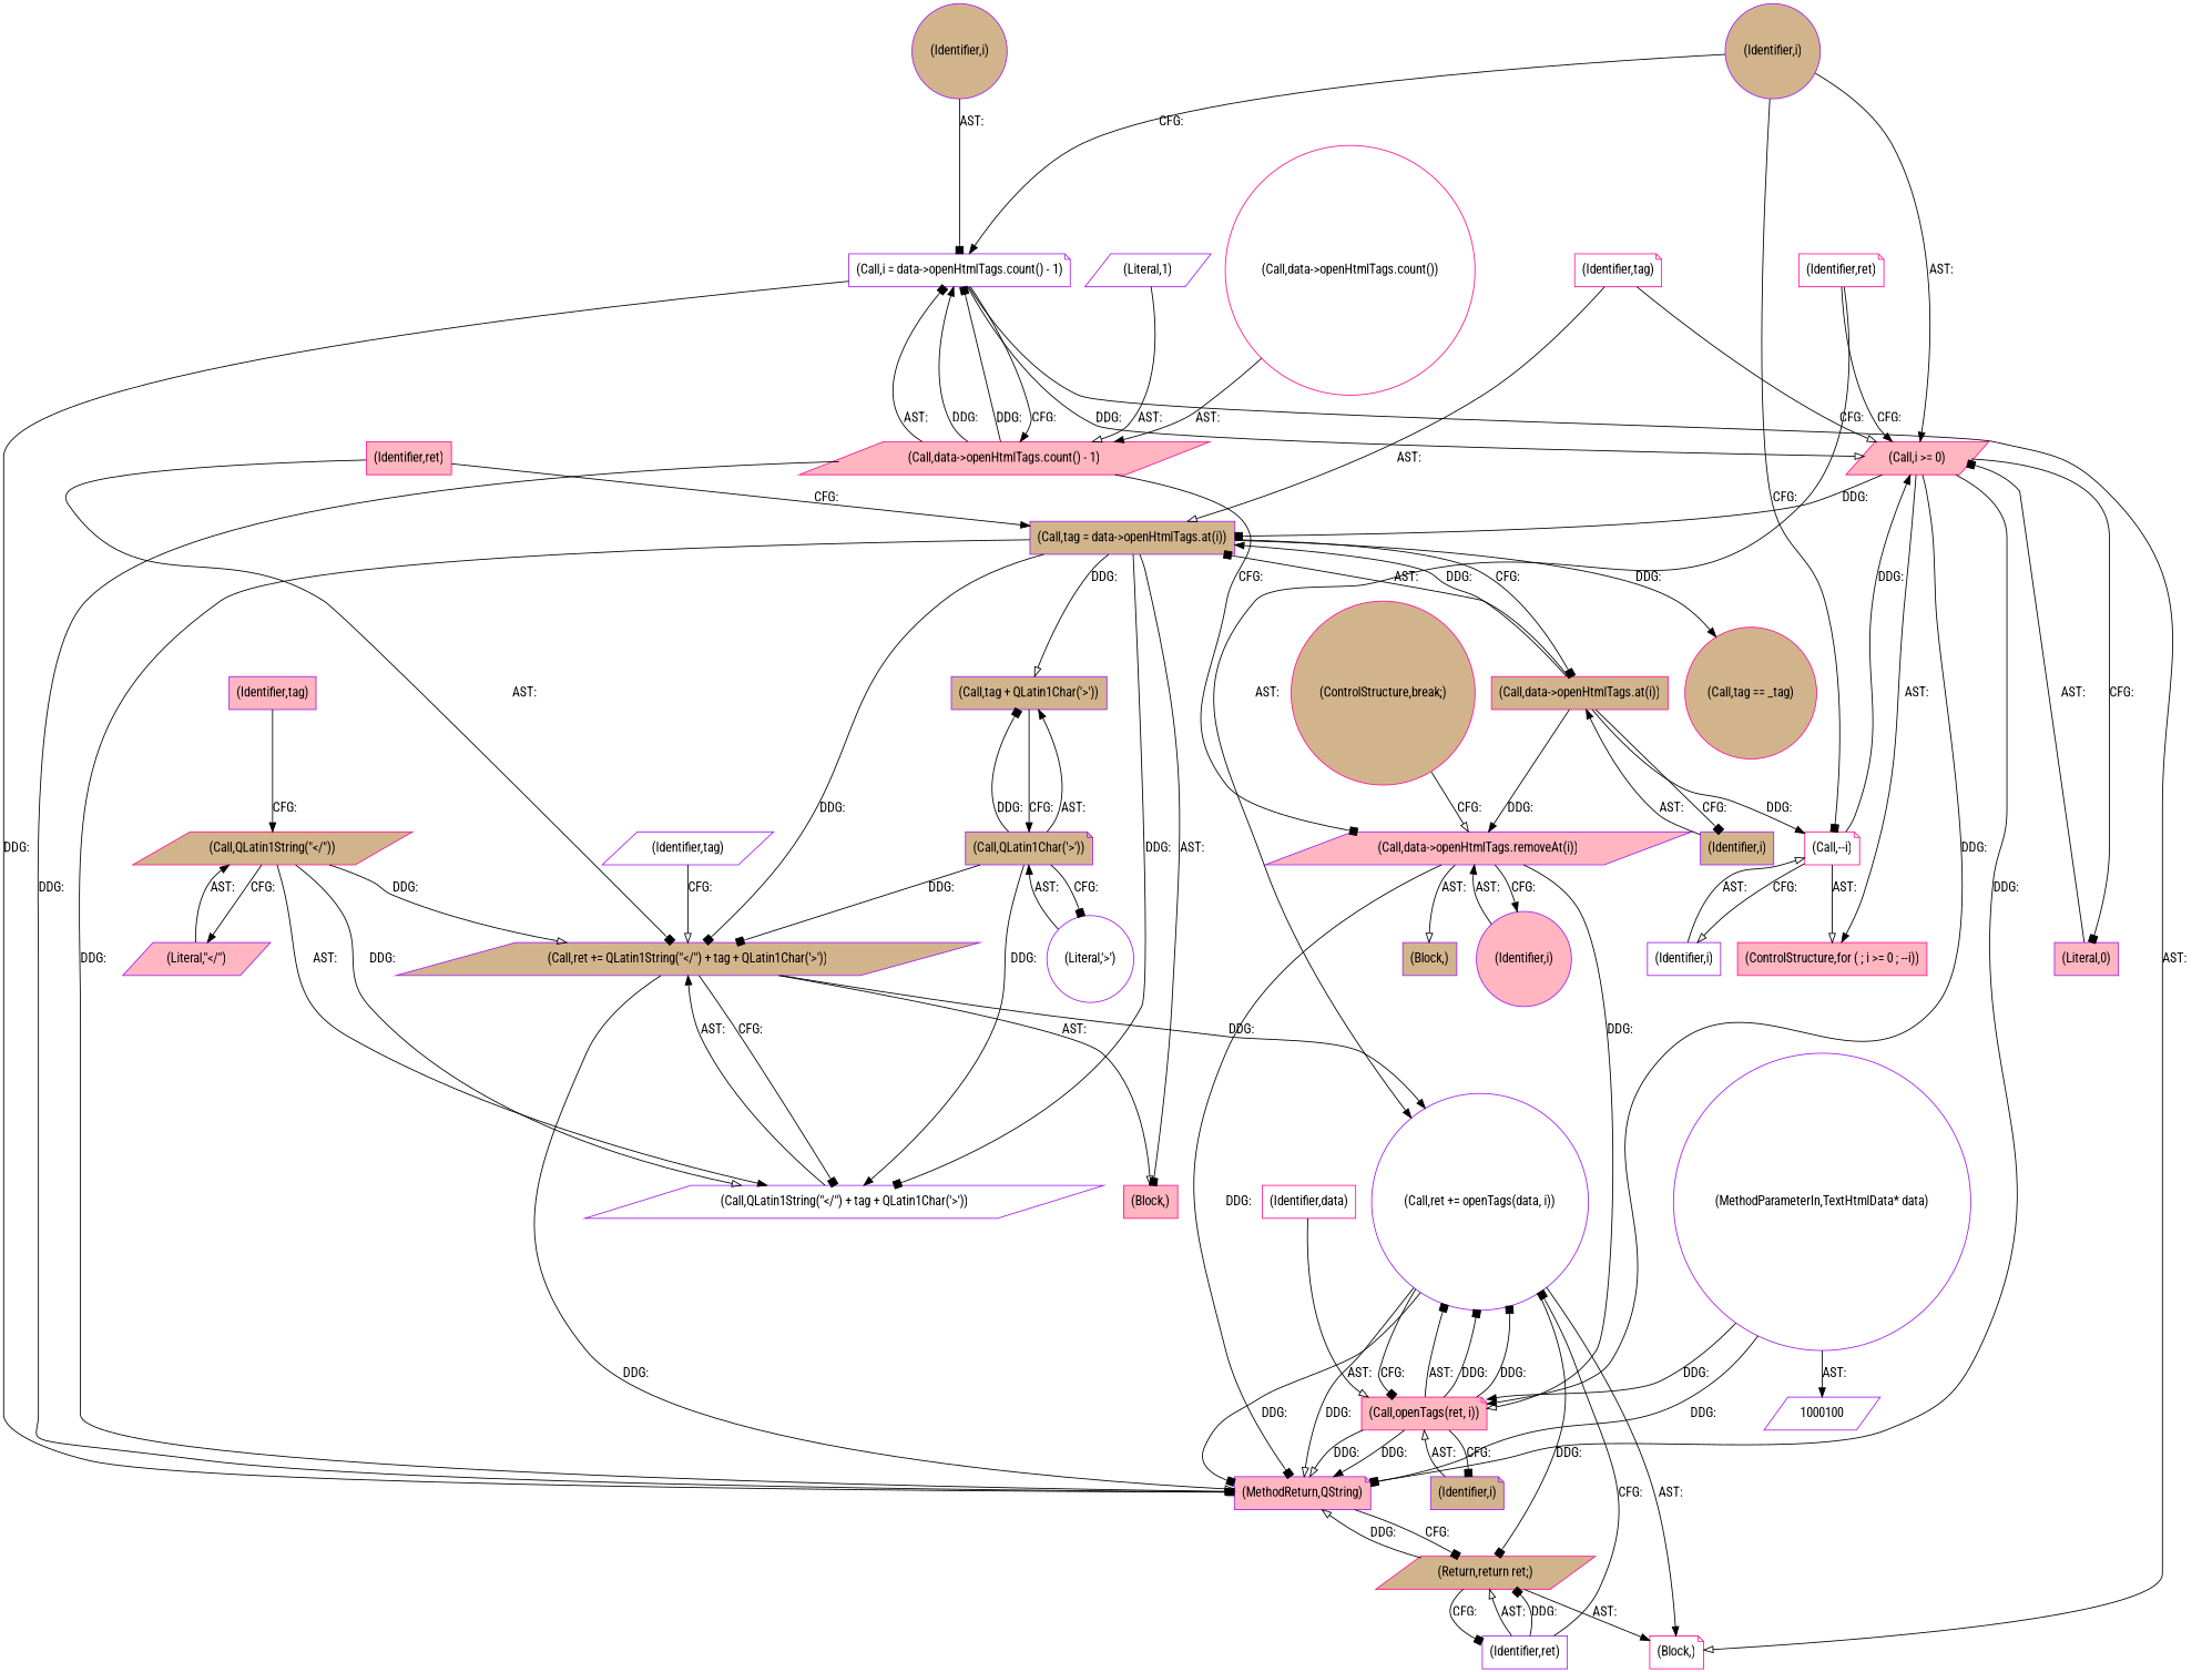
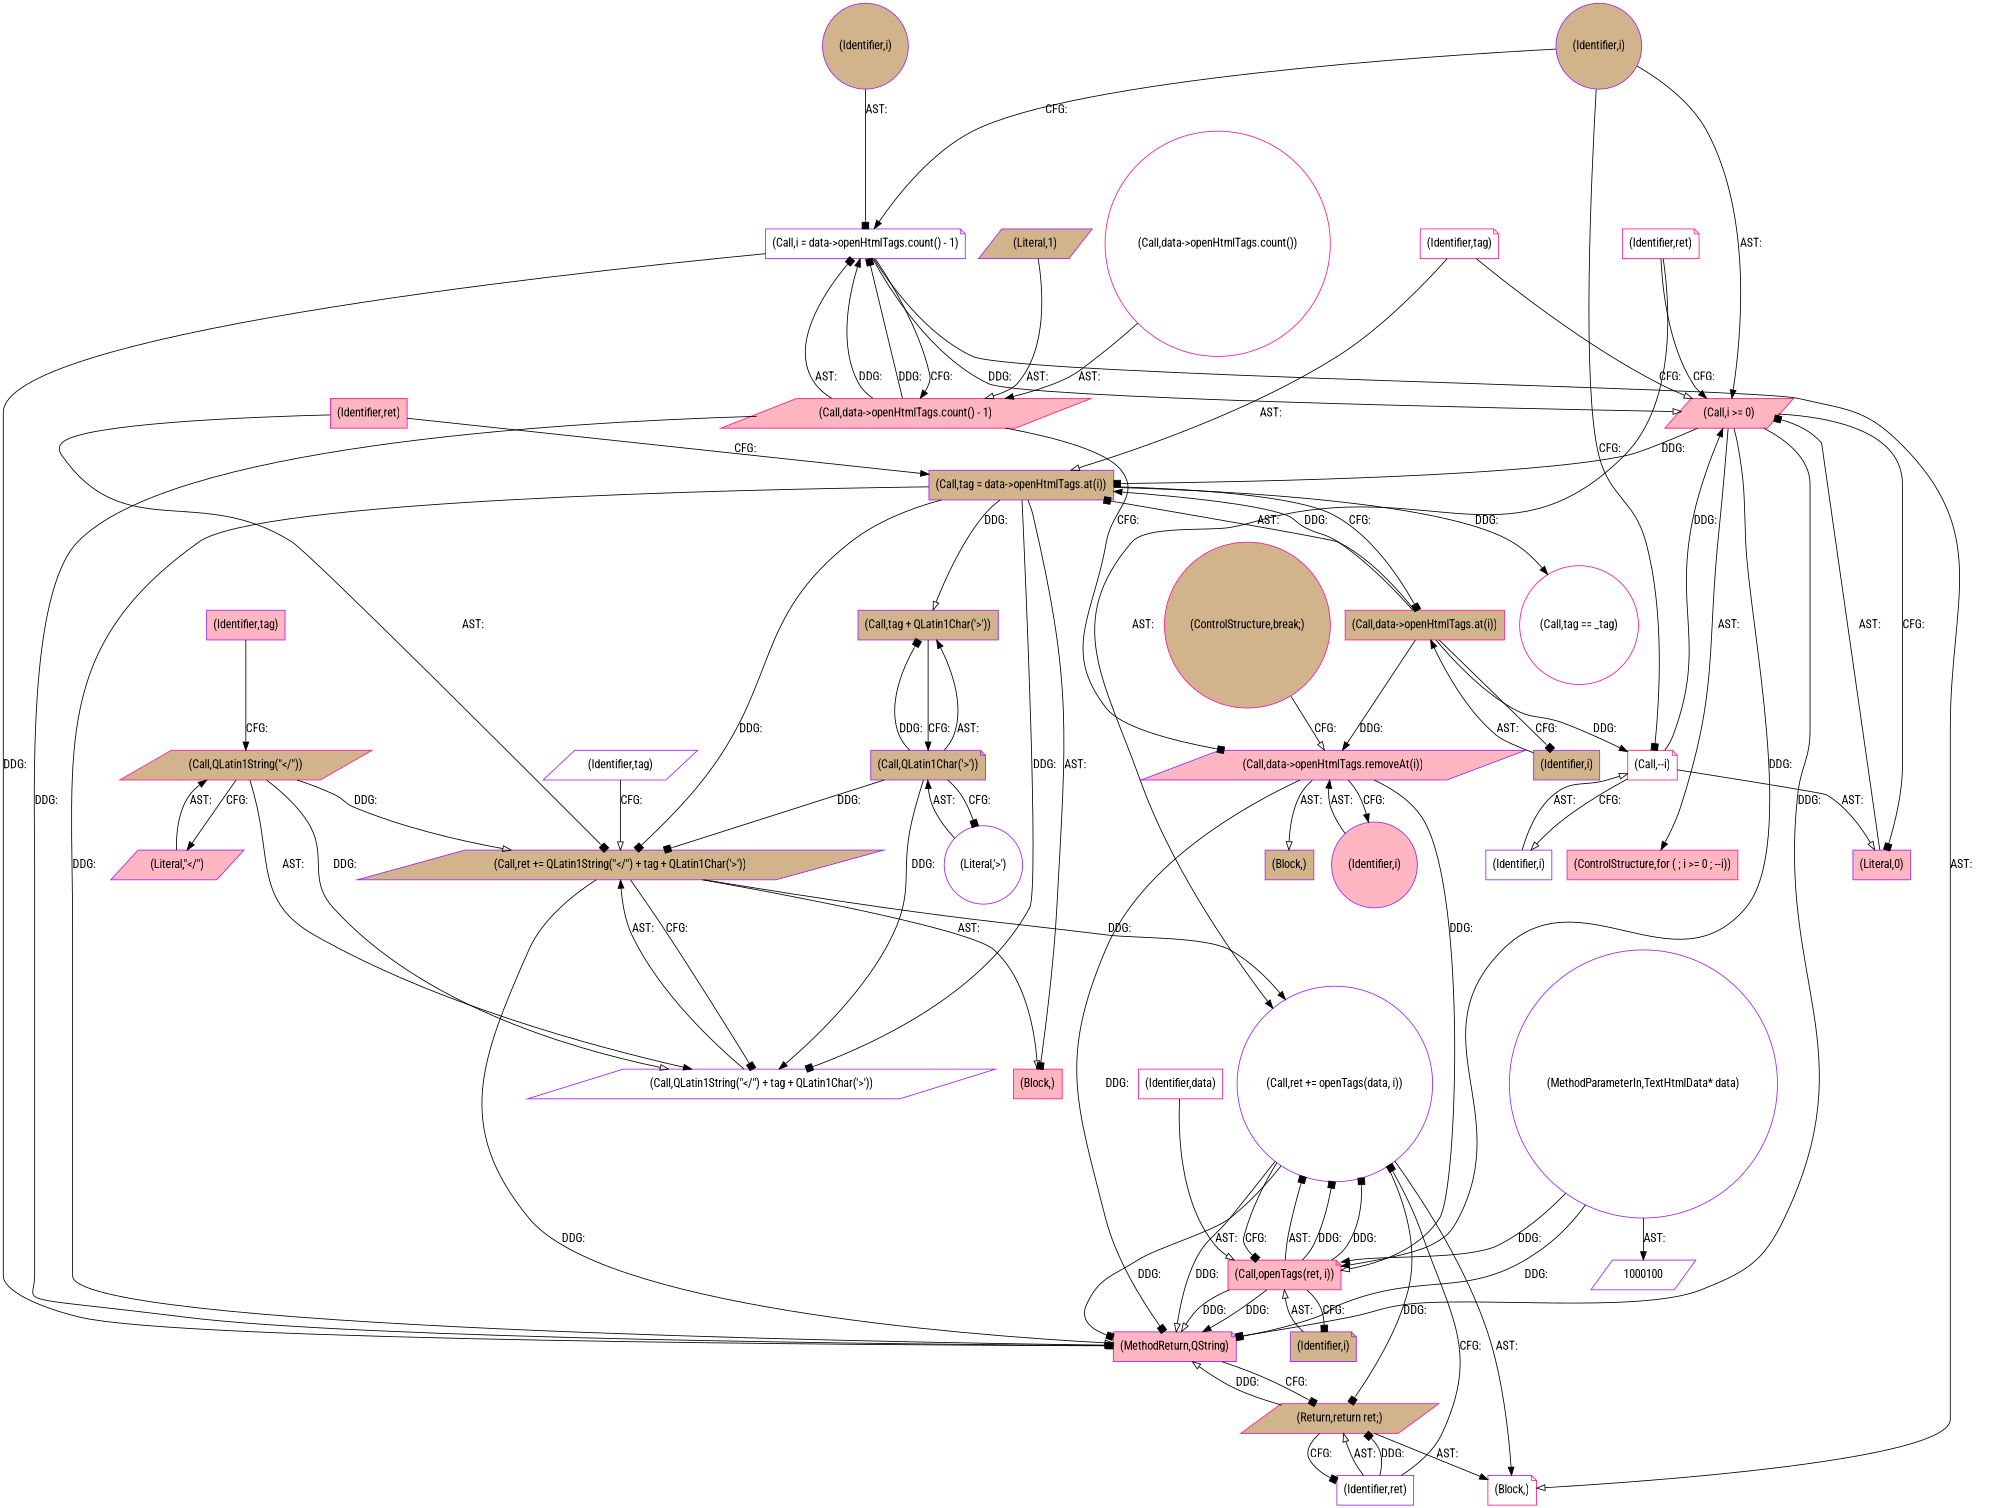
  digraph {
    fontname="Roboto Condensed"
    node [color=purple fillcolor=white fontname="Roboto Condensed" shape=box style=filled]
    edge [arrowhead=normal fontname="Roboto Condensed"]
    n1 [label="(Call,ret += openTags(data, i))" shape=circle]
    n2 [color=deeppink fillcolor=lightpink label="(Call,openTags(ret, i))" shape=note]
    n3 [color=deeppink fillcolor=tan label="(Return,return ret;)" shape=parallelogram]
    n4 [color=deeppink label="(Block,)" shape=note]
    n5 [fillcolor=lightpink label="(MethodReturn,QString)" shape=note]
    n6 [fillcolor=tan label="(Identifier,i)" shape=note]
    n7 [label="(Identifier,ret)"]
    n8 [label="(MethodParameterIn,TextHtmlData* data)" shape=circle]
    1000100 [shape=parallelogram]
    n10 [color=deeppink fillcolor=lightpink label="(Call,i >= 0)" shape=parallelogram]
    n11 [color=deeppink fillcolor=lightpink label="(ControlStructure,for ( ; i >= 0 ; --i))"]
    n12 [fillcolor=lightpink label="(Literal,0)"]
    n13 [fillcolor=tan label="(Call,tag = data->openHtmlTags.at(i))"]
    n14 [color=deeppink fillcolor=tan label="(Call,data->openHtmlTags.at(i))"]
    n15 [color=deeppink label="(Call,--i)" shape=note]
    n16 [fillcolor=lightpink label="(Call,data->openHtmlTags.removeAt(i))" shape=parallelogram]
    n17 [fillcolor=tan label="(Identifier,i)"]
    n18 [label="(Identifier,i)"]
    n19 [fillcolor=tan label="(Block,)"]
    n20 [fillcolor=lightpink label="(Identifier,i)" shape=circle]
    n21 [fillcolor=tan label="(Call,ret += QLatin1String(\"</\") + tag + QLatin1Char('>'))" shape=parallelogram]
    n22 [label="(Call,QLatin1String(\"</\") + tag + QLatin1Char('>'))" shape=parallelogram]
    n23 [color=deeppink fillcolor=lightpink label="(Block,)"]
-   n24 [color=deeppink fillcolor=tan label="(Call,tag == _tag)" shape=circle]
+   n24 [color=deeppink label="(Call,tag == _tag)" shape=circle]
    n25 [fillcolor=tan label="(Call,tag + QLatin1Char('>'))"]
    n26 [label="(Call,i = data->openHtmlTags.count() - 1)" shape=note]
    n27 [color=deeppink fillcolor=lightpink label="(Call,data->openHtmlTags.count() - 1)" shape=parallelogram]
-   n28 [label="(Literal,1)" shape=parallelogram]
+   n28 [fillcolor=tan label="(Literal,1)" shape=parallelogram]
    n29 [color=deeppink fillcolor=tan label="(Call,QLatin1String(\"</\"))" shape=parallelogram]
    n30 [fillcolor=lightpink label="(Literal,\"</\")" shape=parallelogram]
    n31 [fillcolor=tan label="(Call,QLatin1Char('>'))" shape=note]
    n32 [label="(Literal,'>')" shape=circle]
    n33 [color=deeppink fillcolor=lightpink label="(Identifier,ret)"]
    n34 [color=deeppink label="(Identifier,data)"]
    n35 [label="(Identifier,tag)" shape=parallelogram]
    n36 [color=deeppink label="(Identifier,tag)" shape=note]
    n37 [fillcolor=lightpink label="(Identifier,tag)"]
    n38 [color=deeppink label="(Call,data->openHtmlTags.count())" shape=circle]
    n39 [fillcolor=tan label="(Identifier,i)" shape=circle]
    n40 [color=deeppink fillcolor=tan label="(ControlStructure,break;)" shape=circle]
    n41 [fillcolor=tan label="(Identifier,i)" shape=circle]
    n42 [color=deeppink label="(Identifier,ret)" shape=note]
    n1 -> n2 [arrowhead=box label="CFG: "]
    n1 -> n3 [arrowhead=box label="DDG: "]
    n1 -> n4 [label="AST: "]
    n1 -> n5 [arrowhead=box label="DDG: "]
    n1 -> n5 [arrowhead=onormal label="DDG: "]
    n2 -> n1 [arrowhead=box label="AST: "]
    n2 -> n1 [arrowhead=box label="DDG: "]
    n2 -> n1 [arrowhead=box label="DDG: "]
    n2 -> n5 [arrowhead=onormal label="DDG: "]
    n2 -> n5 [label="DDG: "]
    n2 -> n6 [arrowhead=box label="CFG: "]
    n3 -> n4 [label="AST: "]
    n3 -> n5 [arrowhead=onormal label="DDG: "]
    n3 -> n7 [arrowhead=box label="CFG: "]
    n5 -> n3 [arrowhead=box label="CFG: "]
    n6 -> n2 [arrowhead=onormal label="AST: "]
    n7 -> n1 [arrowhead=box label="CFG: "]
    n7 -> n3 [arrowhead=onormal label="AST: "]
    n7 -> n3 [arrowhead=box label="DDG: "]
    n8 -> n2 [label="DDG: "]
    n8 -> n5 [arrowhead=box label="DDG: "]
    n8 -> 1000100 [label="AST: "]
    n10 -> n2 [label="DDG: "]
    n10 -> n5 [arrowhead=box label="DDG: "]
    n10 -> n11 [label="AST: "]
    n10 -> n12 [arrowhead=box label="CFG: "]
    n10 -> n13 [arrowhead=box label="DDG: "]
    n12 -> n10 [arrowhead=box label="AST: "]
    n13 -> n5 [label="DDG: "]
    n13 -> n14 [arrowhead=box label="CFG: "]
    n13 -> n21 [arrowhead=box label="DDG: "]
    n13 -> n22 [arrowhead=box label="DDG: "]
    n13 -> n23 [arrowhead=box label="AST: "]
    n13 -> n24 [label="DDG: "]
    n13 -> n25 [arrowhead=onormal label="DDG: "]
    n14 -> n13 [arrowhead=box label="AST: "]
    n14 -> n13 [label="DDG: "]
    n14 -> n15 [label="DDG: "]
    n14 -> n16 [label="DDG: "]
    n14 -> n17 [arrowhead=box label="CFG: "]
    n15 -> n10 [label="DDG: "]
-   n15 -> n11 [arrowhead=onormal label="AST: "]
+   n15 -> n12 [arrowhead=onormal label="AST: "]
    n15 -> n18 [arrowhead=onormal label="CFG: "]
    n16 -> n2 [arrowhead=onormal label="DDG: "]
    n16 -> n5 [arrowhead=box label="DDG: "]
    n16 -> n19 [arrowhead=onormal label="AST: "]
    n16 -> n20 [label="CFG: "]
    n17 -> n14 [label="AST: "]
    n18 -> n15 [arrowhead=onormal label="AST: "]
    n20 -> n16 [label="AST: "]
    n21 -> n1 [label="DDG: "]
    n21 -> n5 [arrowhead=onormal label="DDG: "]
    n21 -> n22 [arrowhead=box label="CFG: "]
    n21 -> n23 [arrowhead=onormal label="AST: "]
    n22 -> n21 [label="AST: "]
    n25 -> n31 [label="CFG: "]
    n26 -> n4 [arrowhead=onormal label="AST: "]
    n26 -> n5 [label="DDG: "]
    n26 -> n10 [arrowhead=onormal label="DDG: "]
    n26 -> n27 [label="CFG: "]
    n27 -> n5 [arrowhead=box label="DDG: "]
    n27 -> n16 [arrowhead=box label="CFG: "]
    n27 -> n26 [arrowhead=box label="AST: "]
    n27 -> n26 [label="DDG: "]
    n27 -> n26 [arrowhead=box label="DDG: "]
    n28 -> n27 [arrowhead=onormal label="AST: "]
    n29 -> n21 [arrowhead=onormal label="DDG: "]
    n29 -> n22 [label="AST: "]
    n29 -> n22 [arrowhead=onormal label="DDG: "]
    n29 -> n30 [label="CFG: "]
    n30 -> n29 [label="AST: "]
    n31 -> n21 [arrowhead=box label="DDG: "]
    n31 -> n22 [label="DDG: "]
    n31 -> n25 [label="AST: "]
    n31 -> n25 [arrowhead=box label="DDG: "]
    n31 -> n32 [arrowhead=box label="CFG: "]
    n32 -> n31 [label="AST: "]
    n33 -> n13 [label="CFG: "]
    n33 -> n21 [arrowhead=box label="AST: "]
    n34 -> n2 [arrowhead=onormal label="AST: "]
    n35 -> n21 [arrowhead=onormal label="CFG: "]
    n36 -> n10 [arrowhead=onormal label="CFG: "]
    n36 -> n13 [arrowhead=onormal label="AST: "]
    n37 -> n29 [label="CFG: "]
    n38 -> n27 [label="AST: "]
    n39 -> n26 [arrowhead=box label="AST: "]
    n40 -> n16 [arrowhead=onormal label="CFG: "]
    n41 -> n10 [label="AST: "]
    n41 -> n15 [arrowhead=box label="CFG: "]
    n41 -> n26 [label="CFG: "]
    n42 -> n1 [label="AST: "]
    n42 -> n10 [label="CFG: "]
  }
